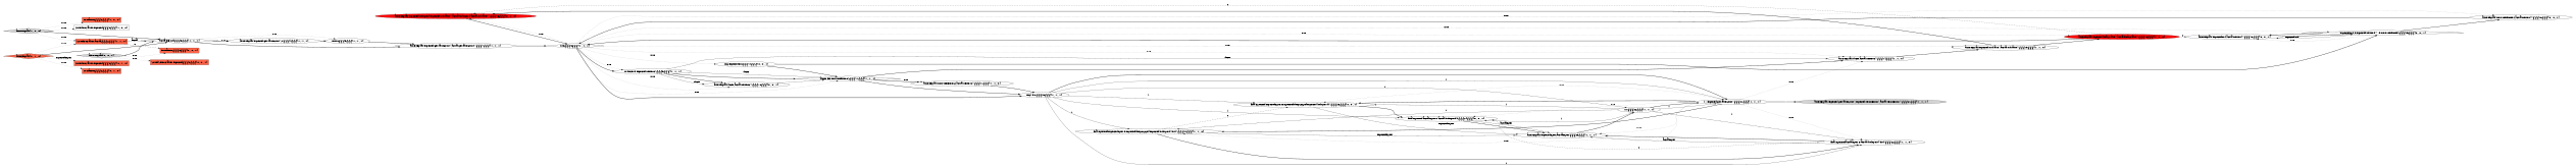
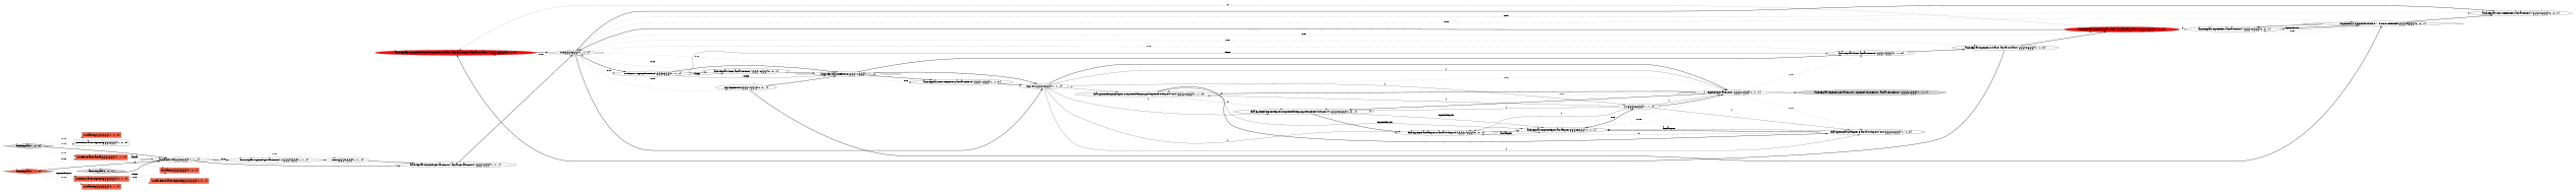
  digraph {
    rankdir=LR
    node [fillcolor=white shape=ellipse style=filled]
    edge [style=bold]
    n1 [fillcolor=red label="assertEquals(expected.lookupOrd(expected.ordValue()),actual.lookupOrd(actual.ordValue()))@@@16@@@['0', '1', '0']"]
    n2 [label="true@@@8@@@['1', '1', '1']" shape=diamond]
    n3 [label="assertEquals(expected.ordValue(),actual.ordValue())@@@15@@@['1', '1', '0']"]
    n4 [label="(expectedOrd = expected.nextOrd()) != NO_MORE_ORDS@@@15@@@['0', '0', '1']" shape=diamond]
    n5 [label="docID == NO_MORE_DOCS@@@11@@@['1', '1', '1']" shape=diamond]
    n6 [label="assertEquals(NO_MORE_ORDS,actual.nextOrd())@@@18@@@['0', '0', '1']"]
    n7 [label="assertEquals(docID,actual.nextDoc())@@@14@@@['1', '1', '0']"]
    n8 [label="long expectedOrd@@@14@@@['0', '0', '1']"]
    n9 [fillcolor=red label="assertEquals(expected.binaryValue(),actual.binaryValue())@@@16@@@['1', '0', '0']"]
    n10 [label="assertEquals(docID,actual.nextDoc())@@@10@@@['0', '0', '1']"]
    n11 [label="long i = 0@@@20@@@['1', '1', '1']"]
    n12 [label="int docID = expected.nextDoc()@@@9@@@['1', '1', '1']"]
    n13 [fillcolor=lightgray label="assertEquals['1', '0', '0']" shape=diamond]
    n14 [label="actual == null@@@3@@@['1', '1', '1']" shape=diamond]
    n15 [fillcolor=tomato label="int maxDoc@@@2@@@['1', '0', '0']" shape=box]
    n16 [fillcolor=tomato label="SortedDocValues actual@@@2@@@['1', '1', '0']" shape=box]
    n17 [label="SortedDocValues expected@@@2@@@['1', '0', '0']" shape=box]
    n18 [label="assertEquals(expected.getValueCount(),0)@@@4@@@['1', '1', '1']"]
    n19 [label="assertEquals(expected.getValueCount(),actual.getValueCount())@@@7@@@['1', '1', '1']"]
    n20 [label="return@@@5@@@['1', '1', '1']"]
    n21 [fillcolor=tomato label="int maxDoc@@@2@@@['0', '0', '1']" shape=box]
    n22 [label="assertEquals(expectedOrd,actual.nextOrd())@@@16@@@['0', '0', '1']"]
    n23 [label="assertEquals(NO_MORE_DOCS,actual.nextDoc())@@@11@@@['1', '1', '0']"]
    n24 [label="final BytesRef expectedBytes = BytesRef.deepCopyOf(expected.lookupOrd((int)i))@@@21@@@['1', '1', '0']"]
    n25 [label="final BytesRef expectedBytes = BytesRef.deepCopyOf(expected.lookupOrd(i))@@@23@@@['0', '0', '1']"]
    n26 [label="final BytesRef actualBytes = actual.lookupOrd((int)i)@@@22@@@['1', '1', '0']"]
    n27 [label="final BytesRef actualBytes = actual.lookupOrd(i)@@@24@@@['0', '0', '1']"]
    n28 [label="i++@@@22@@@['1', '1', '1']"]
    n29 [label="i < expected.getValueCount()@@@21@@@['1', '1', '1']" shape=diamond]
    n30 [fillcolor=lightgray label="assertEquals['0', '0', '1']" shape=diamond]
    n31 [fillcolor=tomato label="SortedSetDocValues expected@@@2@@@['0', '0', '1']" shape=box]
    n32 [label="assertEquals(expectedBytes,actualBytes)@@@25@@@['1', '1', '1']"]
    n33 [fillcolor=lightgray label="assertEquals(expected.getValueCount(),expected.termsEnum(),actual.termsEnum())@@@27@@@['1', '1', '1']"]
    n34 [fillcolor=tomato label="assertEquals['0', '1', '0']" shape=diamond]
    n35 [fillcolor=tomato label="SortedDocValues expected@@@2@@@['0', '1', '0']" shape=box]
    n36 [fillcolor=tomato label="int maxDoc@@@2@@@['0', '1', '0']" shape=box]
    n1 -> n2
    n2 -> n1 [label=true style=dotted]
    n2 -> n3 [label=true style=dotted]
    n2 -> n4 [label=true style=dotted]
    n2 -> n5 [label=true style=dotted]
    n2 -> n6 [label=true style=dotted]
    n2 -> n7 [label=true style=dotted]
    n2 -> n8 [label=true style=dotted]
    n2 -> n9 [label=true style=dotted]
-   n2 -> n10 [label=true style=dotted]
+   n10 -> n2 [label=true style=dotted]
    n2 -> n11
    n2 -> n12
    n2 -> n12 [label=true style=dotted]
    n3 -> n1
    n3 -> n9
    n4 -> n6
    n4 -> n22 [label=expectedOrd style=solid]
    n4 -> n22 [label=true style=dotted]
    n4 -> n22
    n5 -> n7
    n5 -> n11
    n5 -> n23 [label=true style=dotted]
    n5 -> n23
    n6 -> n2
    n7 -> n3
    n8 -> n4
    n8 -> n5
    n9 -> n1 [label=0 style=dashed]
    n9 -> n2
    n9 -> n22 [label=0 style=dashed]
-   n10 -> n5 [style=solid]
+   n10 -> n5
    n11 -> n24 [label=i style=solid]
    n11 -> n25 [label=i style=solid]
    n11 -> n26 [label=i style=solid]
    n11 -> n27 [label=i style=solid]
    n11 -> n28 [label=i style=solid]
    n11 -> n29 [label=i style=solid]
    n11 -> n29
    n12 -> n5 [label=docID style=solid]
    n12 -> n5
    n12 -> n7 [label=docID style=solid]
    n12 -> n10 [label=docID style=solid]
    n12 -> n10
    n13 -> n14
    n13 -> n15 [label=true style=dotted]
    n13 -> n16 [label=true style=dotted]
    n13 -> n17 [label=true style=dotted]
    n14 -> n18 [label=true style=dotted]
    n14 -> n18
    n14 -> n19
    n14 -> n20 [label=true style=dotted]
    n16 -> n14 [label=actual style=solid]
    n16 -> n21 [label=0 style=dashed]
    n18 -> n20
    n19 -> n2
    n20 -> n19
    n22 -> n4
    n23 -> n11
    n24 -> n25 [label=0 style=dashed]
    n24 -> n26
    n24 -> n32 [label=expectedBytes style=solid]
    n25 -> n27
    n25 -> n32 [label=expectedBytes style=solid]
    n26 -> n27 [label=0 style=dashed]
    n26 -> n32 [label=actualBytes style=solid]
    n26 -> n32
    n27 -> n32
    n27 -> n32 [label=actualBytes style=solid]
    n28 -> n24 [label=i style=solid]
    n28 -> n25 [label=i style=solid]
    n28 -> n26 [label=i style=solid]
    n28 -> n27 [label=i style=solid]
    n28 -> n29 [label=i style=solid]
    n28 -> n29
    n29 -> n7 [label=true style=dotted]
    n29 -> n24 [label=true style=dotted]
    n29 -> n24
    n29 -> n25 [label=true style=dotted]
    n29 -> n25
    n29 -> n26 [label=true style=dotted]
    n29 -> n27 [label=true style=dotted]
    n29 -> n32 [label=true style=dotted]
    n29 -> n33
    n30 -> n14
-   n30 -> n21 [label=true style=dotted]
+   n30 -> n21 [label=docID style=dotted]
    n30 -> n31 [label=true style=dotted]
    n32 -> n28
    n34 -> n14
    n34 -> n16 [label=true style=dotted]
    n34 -> n35 [label=expectedBytes style=dotted]
    n34 -> n36 [label=true style=dotted]
  }
